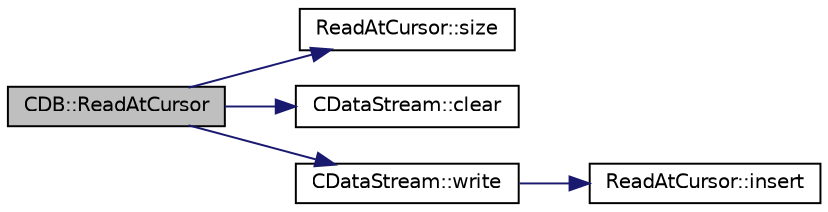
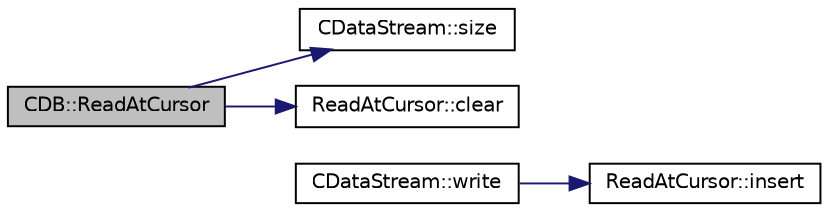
  digraph {
    rankdir=LR
    node [color=black fillcolor=white fontname=Helvetica fontsize=10 shape=record style=filled]
    edge [color=midnightblue fontname=Helvetica fontsize=10 labelfontname=Helvetica labelfontsize=10 style=solid]
    n1 [fillcolor=grey75 fontcolor=black height=0.2 label="CDB::ReadAtCursor" width=0.4]
-   n2 [height=0.2 label="ReadAtCursor::size" width=0.4]
-   n3 [height=0.2 label="CDataStream::clear" width=0.4]
+   n2 [height=0.2 label="CDataStream::size" width=0.4]
+   n3 [height=0.2 label="ReadAtCursor::clear" width=0.4]
    n4 [height=0.2 label="CDataStream::write" width=0.4]
    n5 [height=0.2 label="ReadAtCursor::insert" width=0.4]
    n1 -> n2
    n1 -> n3
-   n1 -> n4
    n4 -> n5
  }
